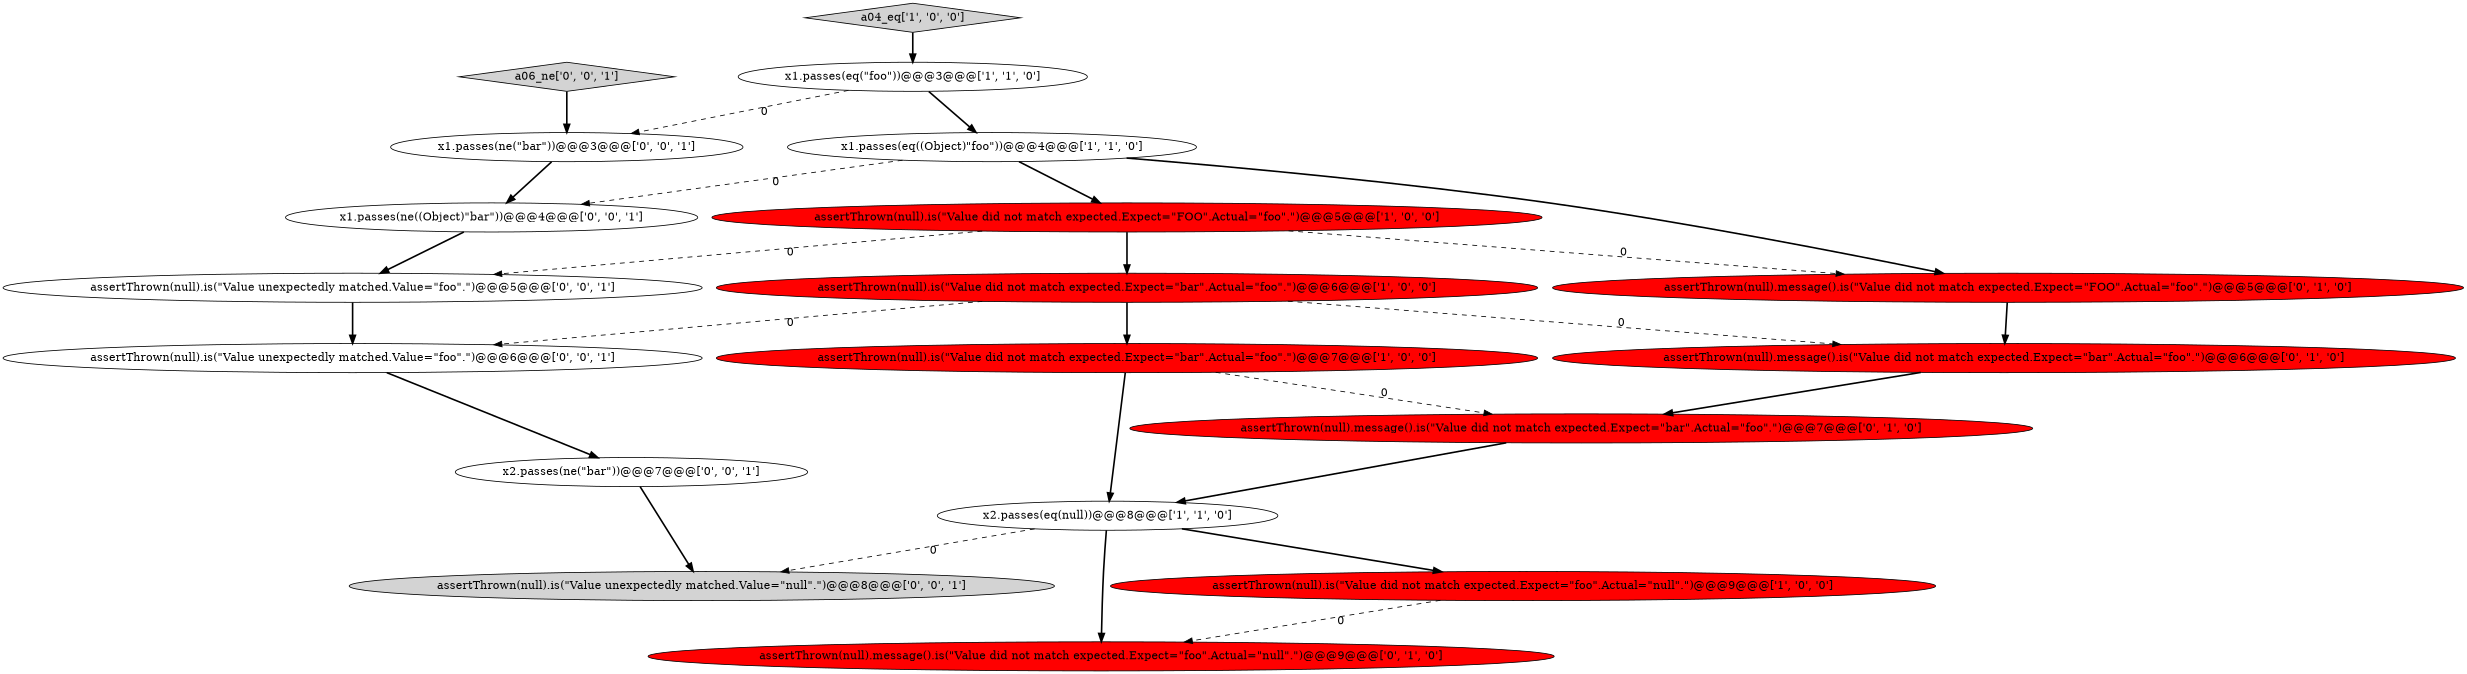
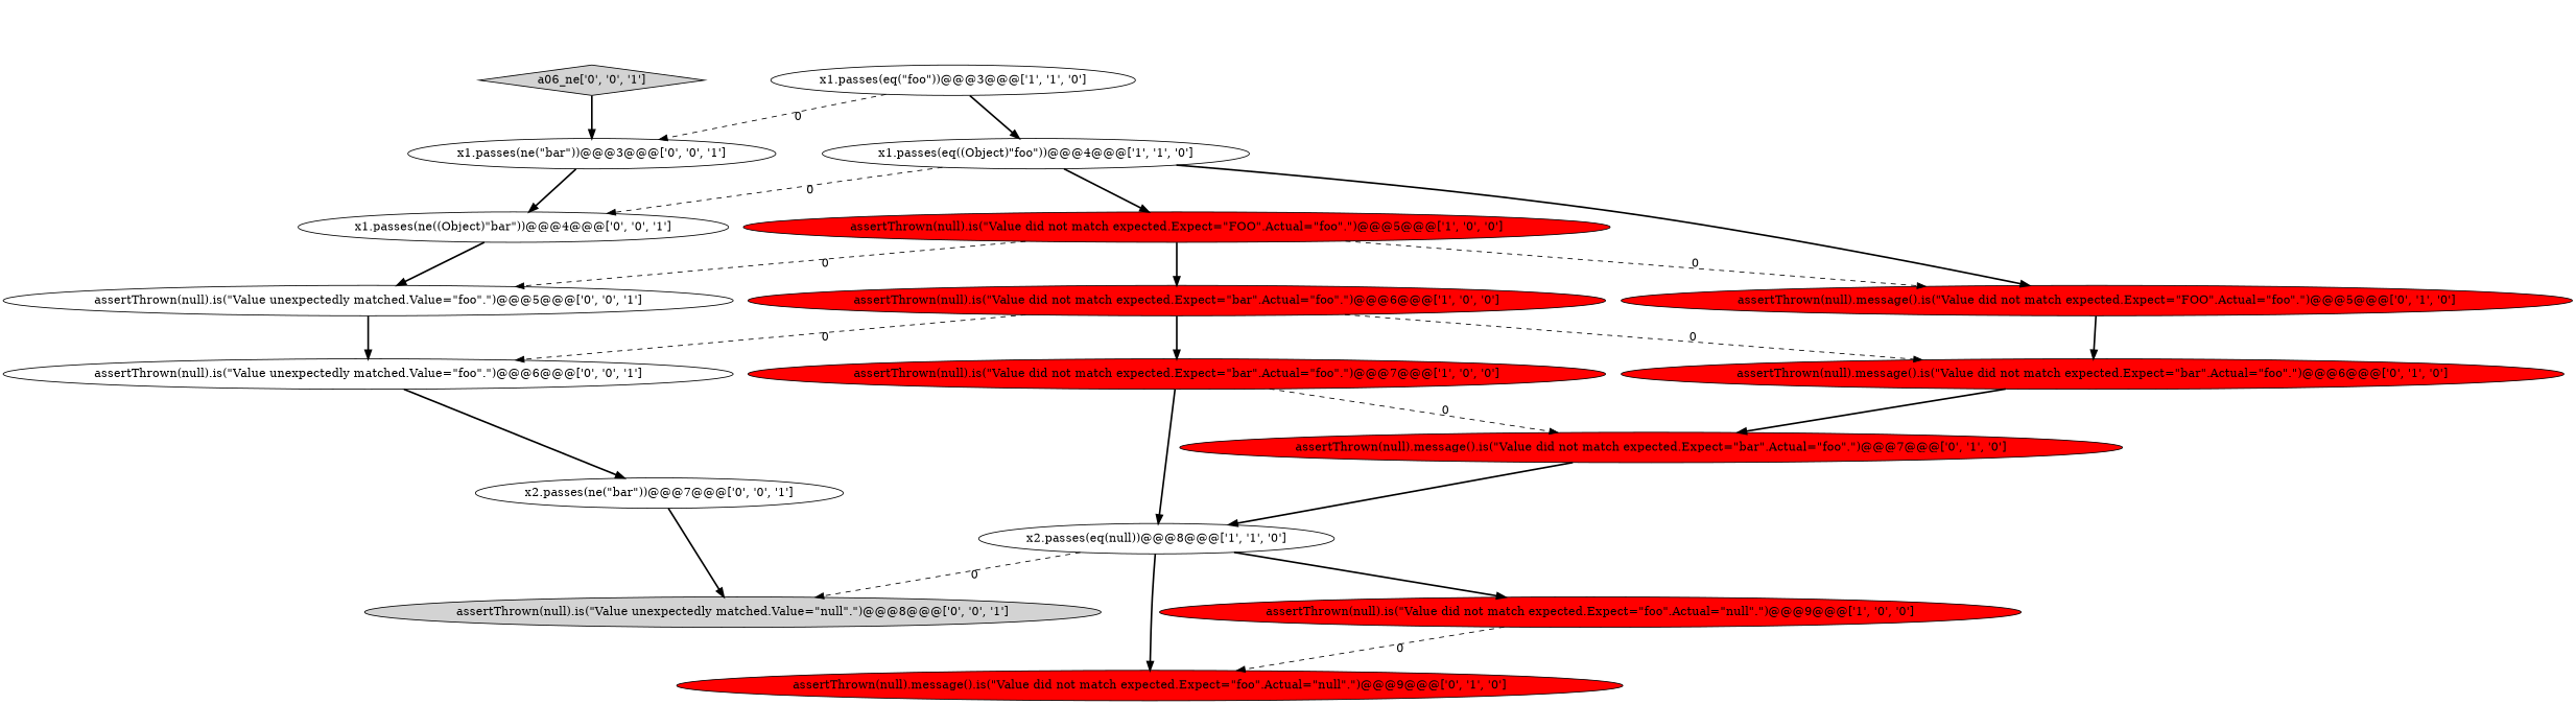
  digraph {
    node [fillcolor=red shape=ellipse style=filled]
    edge [style=bold]
    n1 [label="assertThrown(null).is(\"Value did not match expected.Expect=\"bar\".Actual=\"foo\".\")@@@7@@@['1', '0', '0']"]
    n2 [label="assertThrown(null).message().is(\"Value did not match expected.Expect=\"bar\".Actual=\"foo\".\")@@@7@@@['0', '1', '0']"]
    n3 [fillcolor=white label="x2.passes(eq(null))@@@8@@@['1', '1', '0']"]
    n4 [fillcolor=lightgray label="assertThrown(null).is(\"Value unexpectedly matched.Value=\"null\".\")@@@8@@@['0', '0', '1']"]
    n5 [label="assertThrown(null).is(\"Value did not match expected.Expect=\"foo\".Actual=\"null\".\")@@@9@@@['1', '0', '0']"]
    n6 [label="assertThrown(null).message().is(\"Value did not match expected.Expect=\"foo\".Actual=\"null\".\")@@@9@@@['0', '1', '0']"]
    n7 [fillcolor=white label="x2.passes(ne(\"bar\"))@@@7@@@['0', '0', '1']"]
    n8 [fillcolor=white label="assertThrown(null).is(\"Value unexpectedly matched.Value=\"foo\".\")@@@5@@@['0', '0', '1']"]
    n9 [fillcolor=white label="assertThrown(null).is(\"Value unexpectedly matched.Value=\"foo\".\")@@@6@@@['0', '0', '1']"]
    n10 [fillcolor=white label="x1.passes(eq(\"foo\"))@@@3@@@['1', '1', '0']"]
    n11 [fillcolor=white label="x1.passes(eq((Object)\"foo\"))@@@4@@@['1', '1', '0']"]
    n12 [fillcolor=white label="x1.passes(ne(\"bar\"))@@@3@@@['0', '0', '1']"]
    n13 [label="assertThrown(null).is(\"Value did not match expected.Expect=\"FOO\".Actual=\"foo\".\")@@@5@@@['1', '0', '0']"]
    n14 [label="assertThrown(null).message().is(\"Value did not match expected.Expect=\"FOO\".Actual=\"foo\".\")@@@5@@@['0', '1', '0']"]
    n15 [fillcolor=white label="x1.passes(ne((Object)\"bar\"))@@@4@@@['0', '0', '1']"]
-   n16 [fillcolor=lightgray label="a04_eq['1', '0', '0']" shape=diamond]
    n17 [label="assertThrown(null).is(\"Value did not match expected.Expect=\"bar\".Actual=\"foo\".\")@@@6@@@['1', '0', '0']"]
    n18 [label="assertThrown(null).message().is(\"Value did not match expected.Expect=\"bar\".Actual=\"foo\".\")@@@6@@@['0', '1', '0']"]
    n19 [fillcolor=lightgray label="a06_ne['0', '0', '1']" shape=diamond]
    n1 -> n2 [label=0 style=dashed]
    n1 -> n3
    n2 -> n3
    n3 -> n4 [label=0 style=dashed]
    n3 -> n5
    n3 -> n6
    n5 -> n6 [label=0 style=dashed]
    n7 -> n4
    n8 -> n9
    n9 -> n7
    n10 -> n11
    n10 -> n12 [label=0 style=dashed]
    n11 -> n13
    n11 -> n14
    n11 -> n15 [label=0 style=dashed]
    n12 -> n15
    n13 -> n8 [label=0 style=dashed]
    n13 -> n14 [label=0 style=dashed]
    n13 -> n17
    n14 -> n18
    n15 -> n8
-   n16 -> n10
    n17 -> n1
    n17 -> n9 [label=0 style=dashed]
    n17 -> n18 [label=0 style=dashed]
    n18 -> n2
    n19 -> n12
  }
